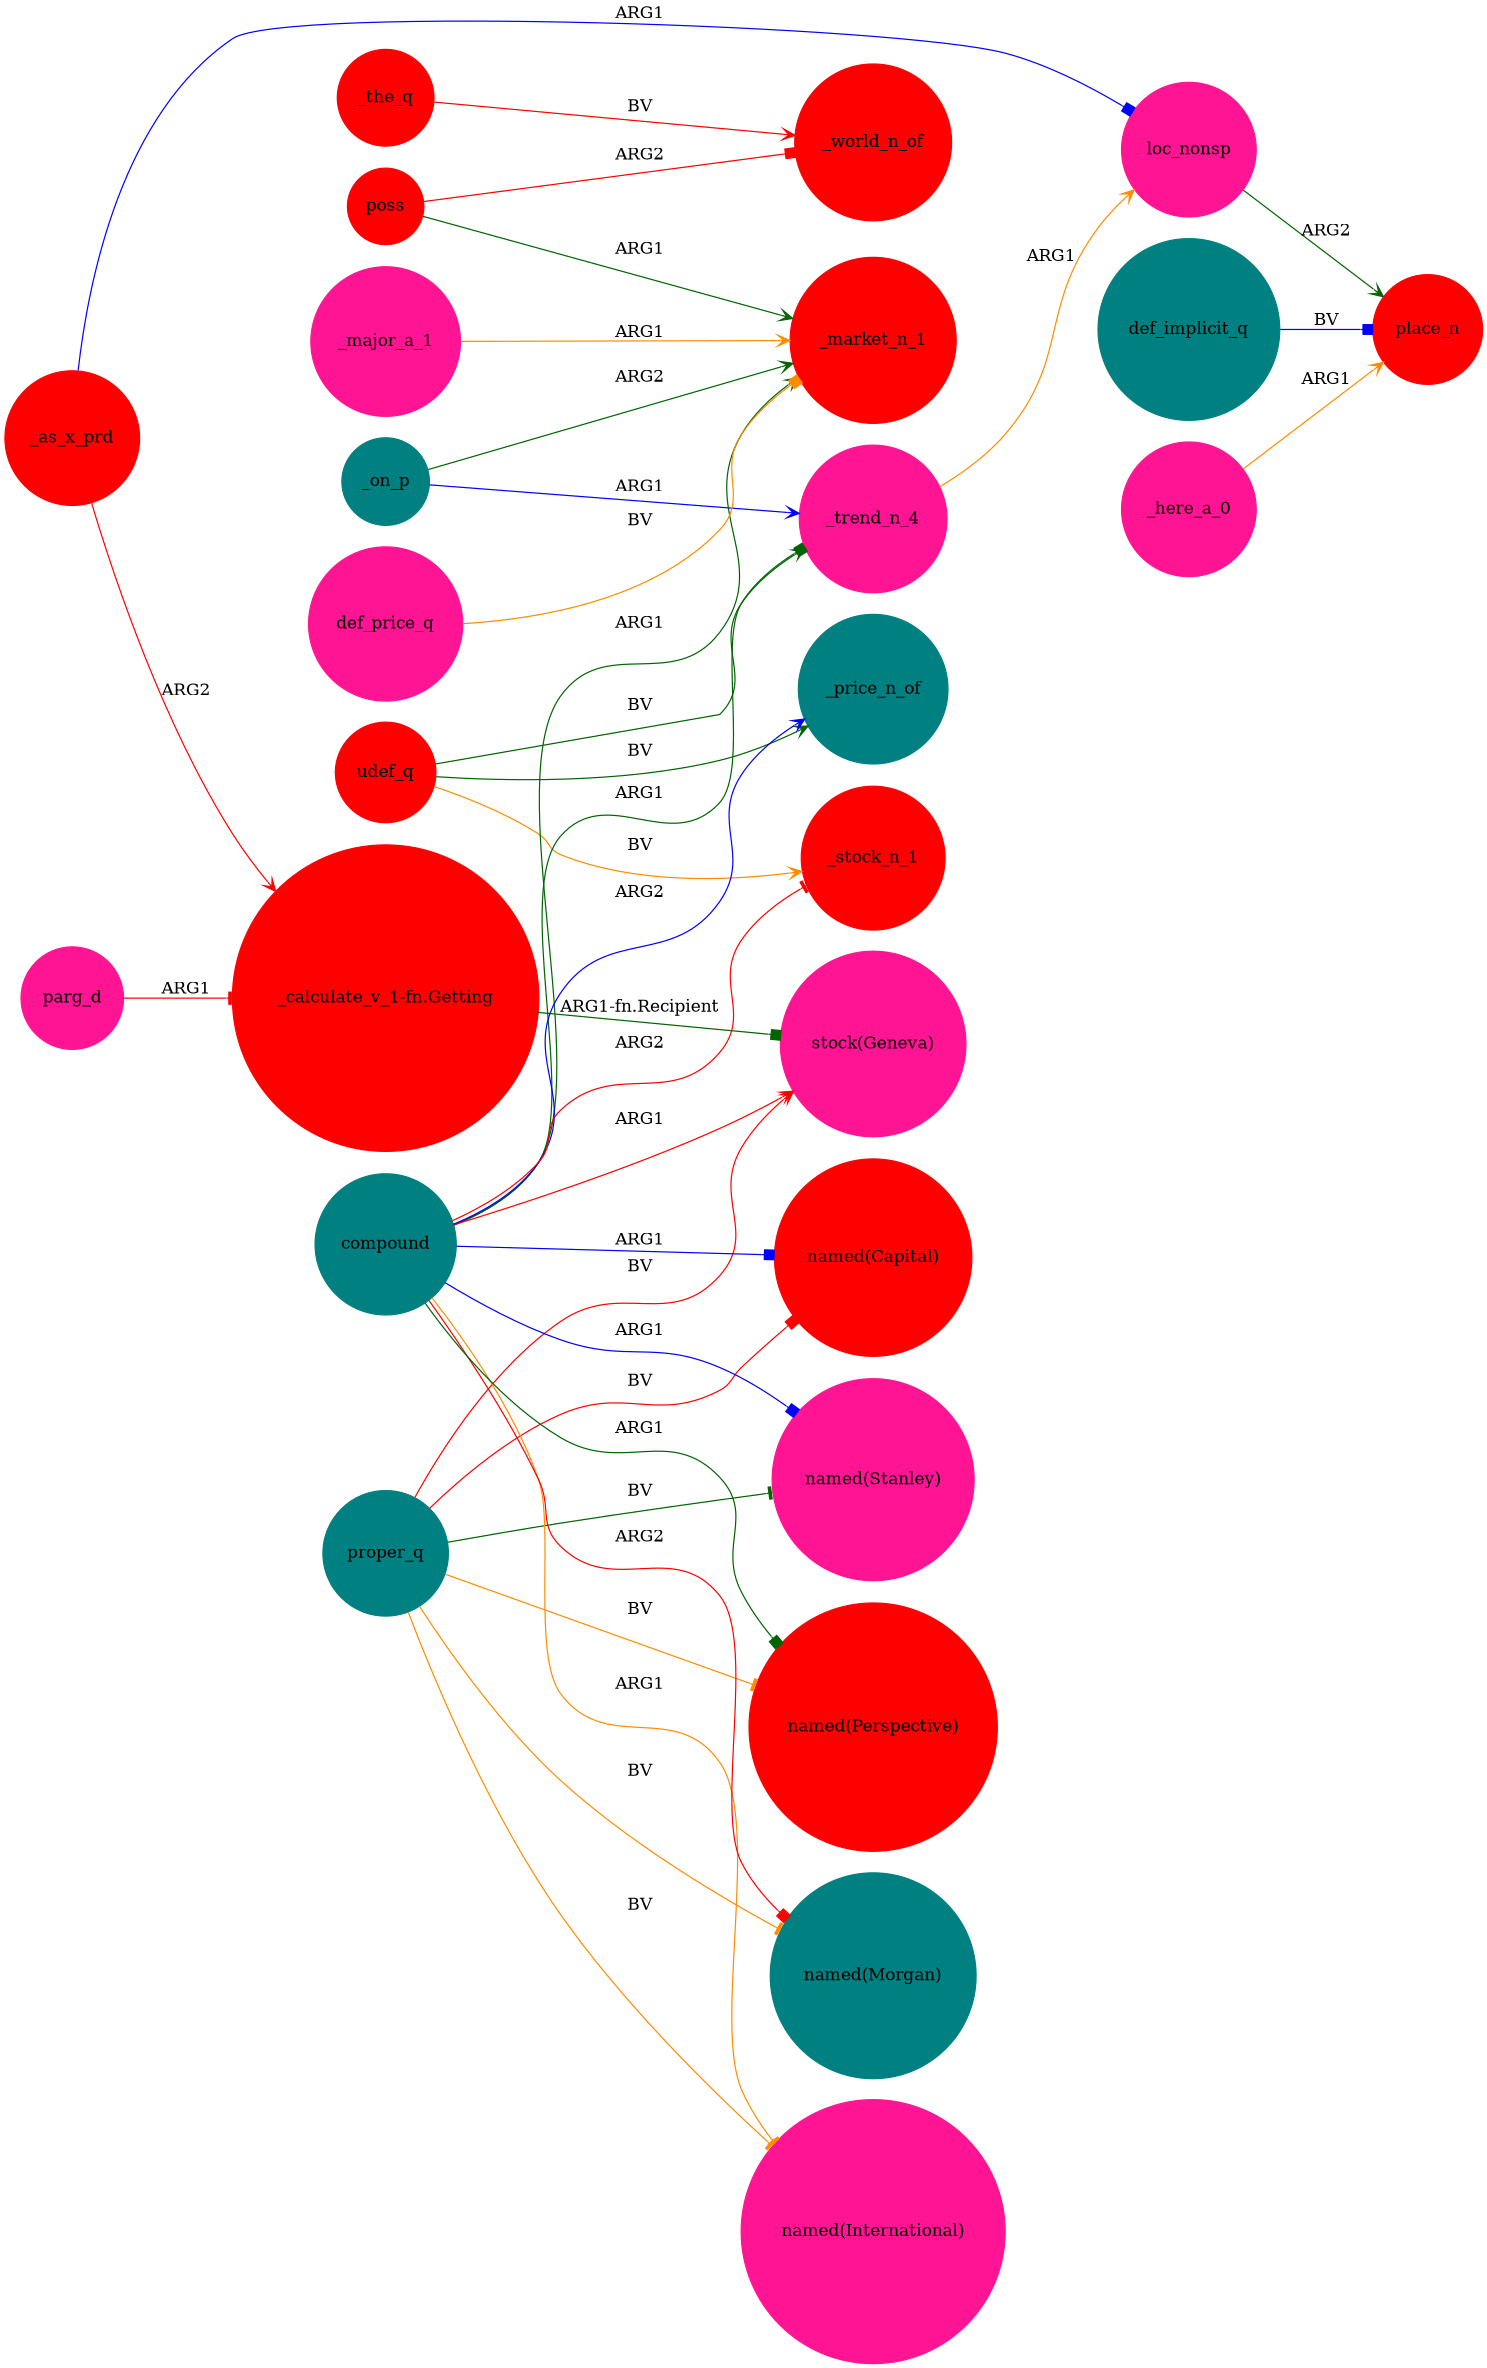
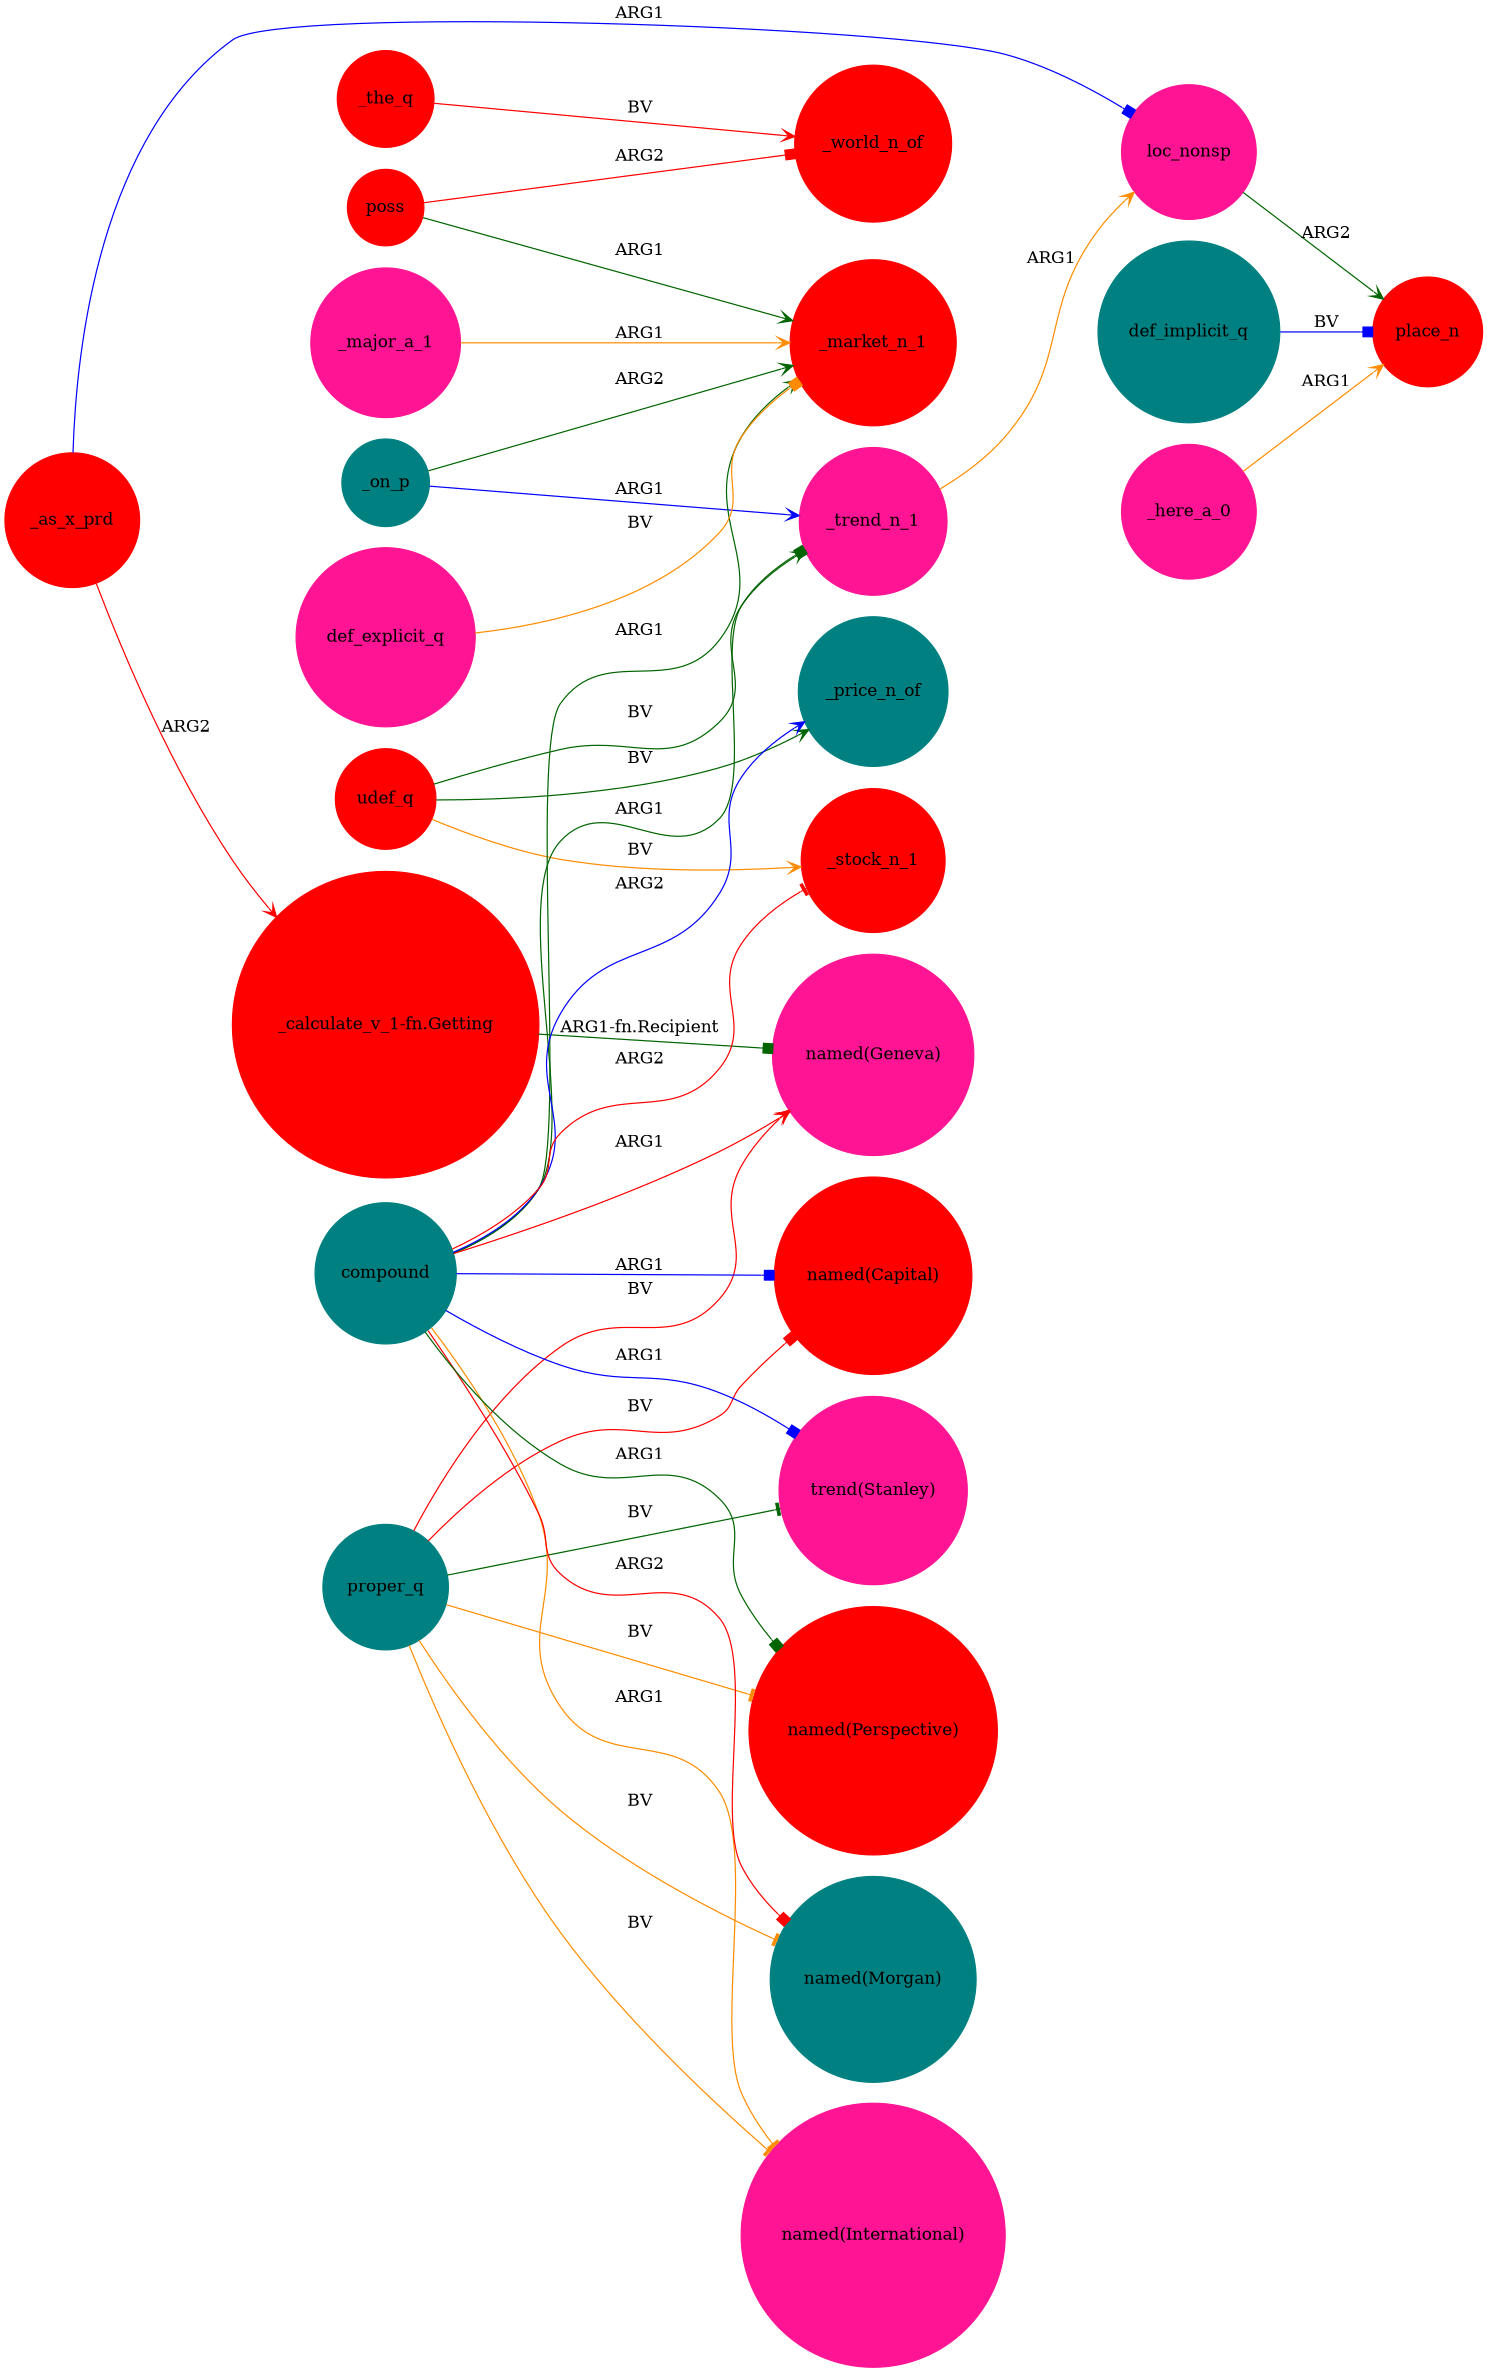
  digraph {
    rankdir=LR
    node [color=red shape=circle style=filled]
    edge [arrowhead=vee color=darkgreen]
    _on_p [color=teal]
-   _trend_n_1 [color=deeppink label=_trend_n_4]
+   _trend_n_1 [color=deeppink]
    _market_n_1
    loc_nonsp [color=deeppink]
    def_implicit_q [color=teal]
    place_n
    _as_x_prd
    "_calculate_v_1-fn.Getting"
-   "named(Geneva)" [color=deeppink label="stock(Geneva)"]
+   "named(Geneva)" [color=deeppink]
    udef_q
    _price_n_of [color=teal]
    _stock_n_1
-   parg_d [color=deeppink]
    proper_q [color=teal]
    "named(Capital)"
    "named(International)" [color=deeppink]
-   "named(Stanley)" [color=deeppink]
+   "named(Stanley)" [color=deeppink label="trend(Stanley)"]
    "named(Morgan)" [color=teal]
    "named(Perspective)"
    compound [color=teal]
    n21 [color=deeppink label=_here_a_0]
    poss
    _world_n_of
    _major_a_1 [color=deeppink]
-   def_explicit_q [color=deeppink label=def_price_q]
+   def_explicit_q [color=deeppink]
    _the_q
    _on_p -> _trend_n_1 [color=blue label=ARG1]
    _on_p -> _market_n_1 [label=ARG2]
    _trend_n_1 -> loc_nonsp [color=darkorange label=ARG1]
    loc_nonsp -> place_n [label=ARG2]
    def_implicit_q -> place_n [arrowhead=box color=blue label=BV]
    _as_x_prd -> loc_nonsp [arrowhead=box color=blue label=ARG1]
    _as_x_prd -> "_calculate_v_1-fn.Getting" [color=red label=ARG2]
    "_calculate_v_1-fn.Getting" -> "named(Geneva)" [arrowhead=box label="ARG1-fn.Recipient"]
    udef_q -> _trend_n_1 [label=BV]
    udef_q -> _price_n_of [label=BV]
    udef_q -> _stock_n_1 [color=darkorange label=BV]
-   parg_d -> "_calculate_v_1-fn.Getting" [arrowhead=tee color=red label=ARG1]
    proper_q -> "named(Geneva)" [color=red label=BV]
    proper_q -> "named(Capital)" [arrowhead=box color=red label=BV]
    proper_q -> "named(International)" [arrowhead=tee color=darkorange label=BV]
    proper_q -> "named(Stanley)" [arrowhead=tee label=BV]
    proper_q -> "named(Morgan)" [arrowhead=tee color=darkorange label=BV]
    proper_q -> "named(Perspective)" [arrowhead=tee color=darkorange label=BV]
    compound -> _trend_n_1 [arrowhead=box label=ARG1]
    compound -> _market_n_1 [label=ARG1]
    compound -> "named(Geneva)" [color=red label=ARG1]
    compound -> _price_n_of [color=blue label=ARG2]
    compound -> _stock_n_1 [arrowhead=tee color=red label=ARG2]
    compound -> "named(Capital)" [arrowhead=box color=blue label=ARG1]
    compound -> "named(International)" [arrowhead=tee color=darkorange label=ARG1]
    compound -> "named(Stanley)" [arrowhead=box color=blue label=ARG1]
    compound -> "named(Morgan)" [arrowhead=box color=red label=ARG2]
    compound -> "named(Perspective)" [arrowhead=box label=ARG1]
    n21 -> place_n [color=darkorange label=ARG1]
    poss -> _market_n_1 [label=ARG1]
    poss -> _world_n_of [arrowhead=box color=red label=ARG2]
    _major_a_1 -> _market_n_1 [color=darkorange label=ARG1]
    def_explicit_q -> _market_n_1 [arrowhead=box color=darkorange label=BV]
    _the_q -> _world_n_of [color=red label=BV]
  }
